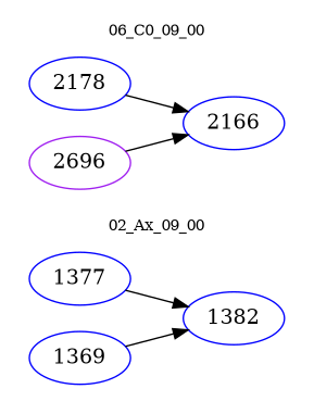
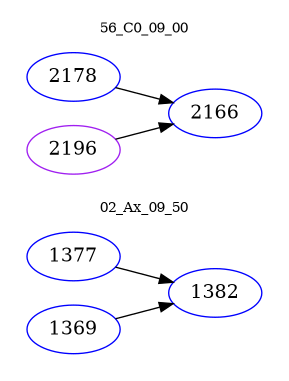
  digraph {
    rankdir=LR
    node [color=blue]
    edge [color=black]
    n1 [label=1377]
    n2 [label=1369]
    n3 [label=1382]
    n4 [label=2178]
    n5 [label=2166]
-   n6 [color=purple label=2696]
+   n6 [color=purple label=2196]
    subgraph cluster_1 {
      color=white
      fontsize=10
-     label="02_Ax_09_00"
+     label="02_Ax_09_50"
      n1
      n2
      n3
    }
    subgraph cluster_2 {
      color=white
      fontsize=10
-     label="06_C0_09_00"
+     label="56_C0_09_00"
      n4
      n5
      n6
    }
    n1 -> n3
    n2 -> n3
    n4 -> n5
    n6 -> n5
  }
